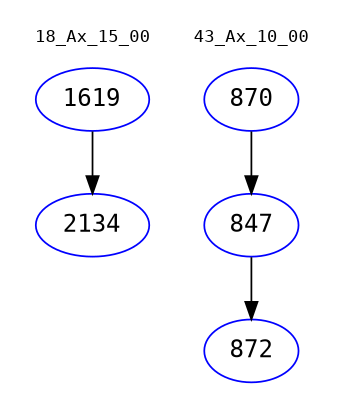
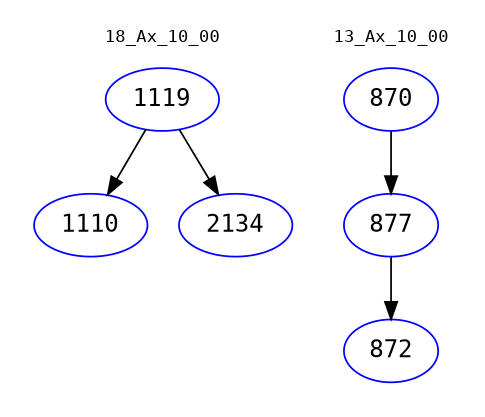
  digraph {
    fontname="DejaVu Sans Mono"
    node [color=blue fontname="DejaVu Sans Mono"]
    edge [color=black fontname="DejaVu Sans Mono"]
-   n1 [label=1619]
+   n1 [label=1119]
+   n2 [label=1110]
    n3 [label=2134]
    n4 [label=870]
-   n5 [label=847]
+   n5 [label=877]
    n6 [label=872]
    subgraph cluster_1 {
      color=white
      fontsize=10
-     label="18_Ax_15_00"
+     label="18_Ax_10_00"
      n1
+     n2
      n3
    }
    subgraph cluster_2 {
      color=white
      fontsize=10
-     label="43_Ax_10_00"
+     label="13_Ax_10_00"
      n4
      n5
      n6
    }
+   n1 -> n2
    n1 -> n3
    n4 -> n5
    n5 -> n6
  }
